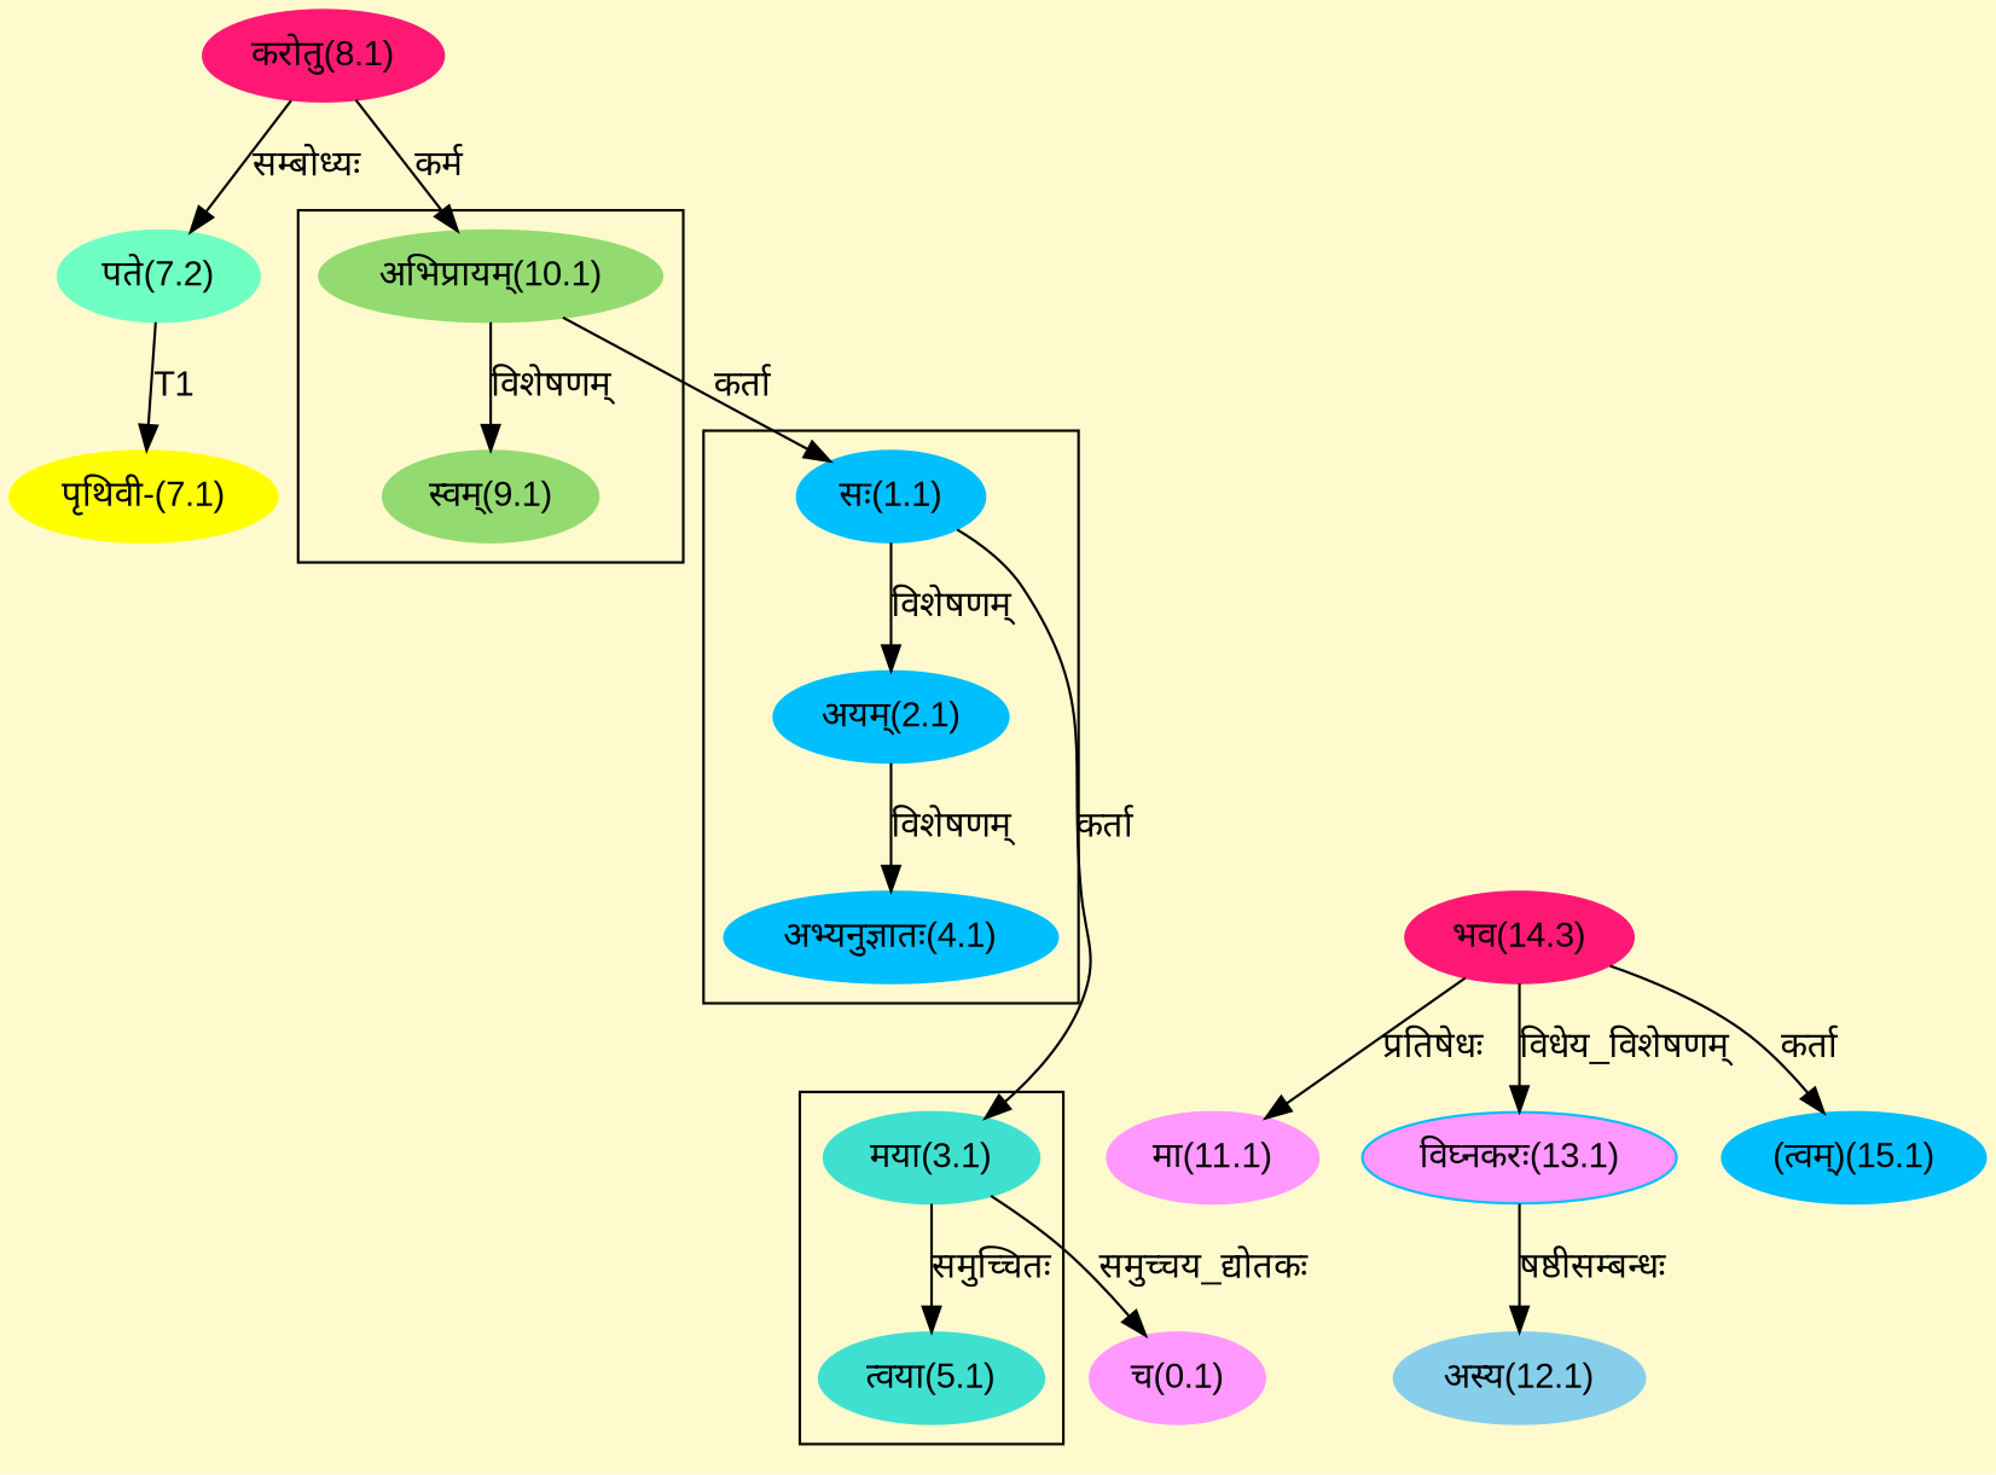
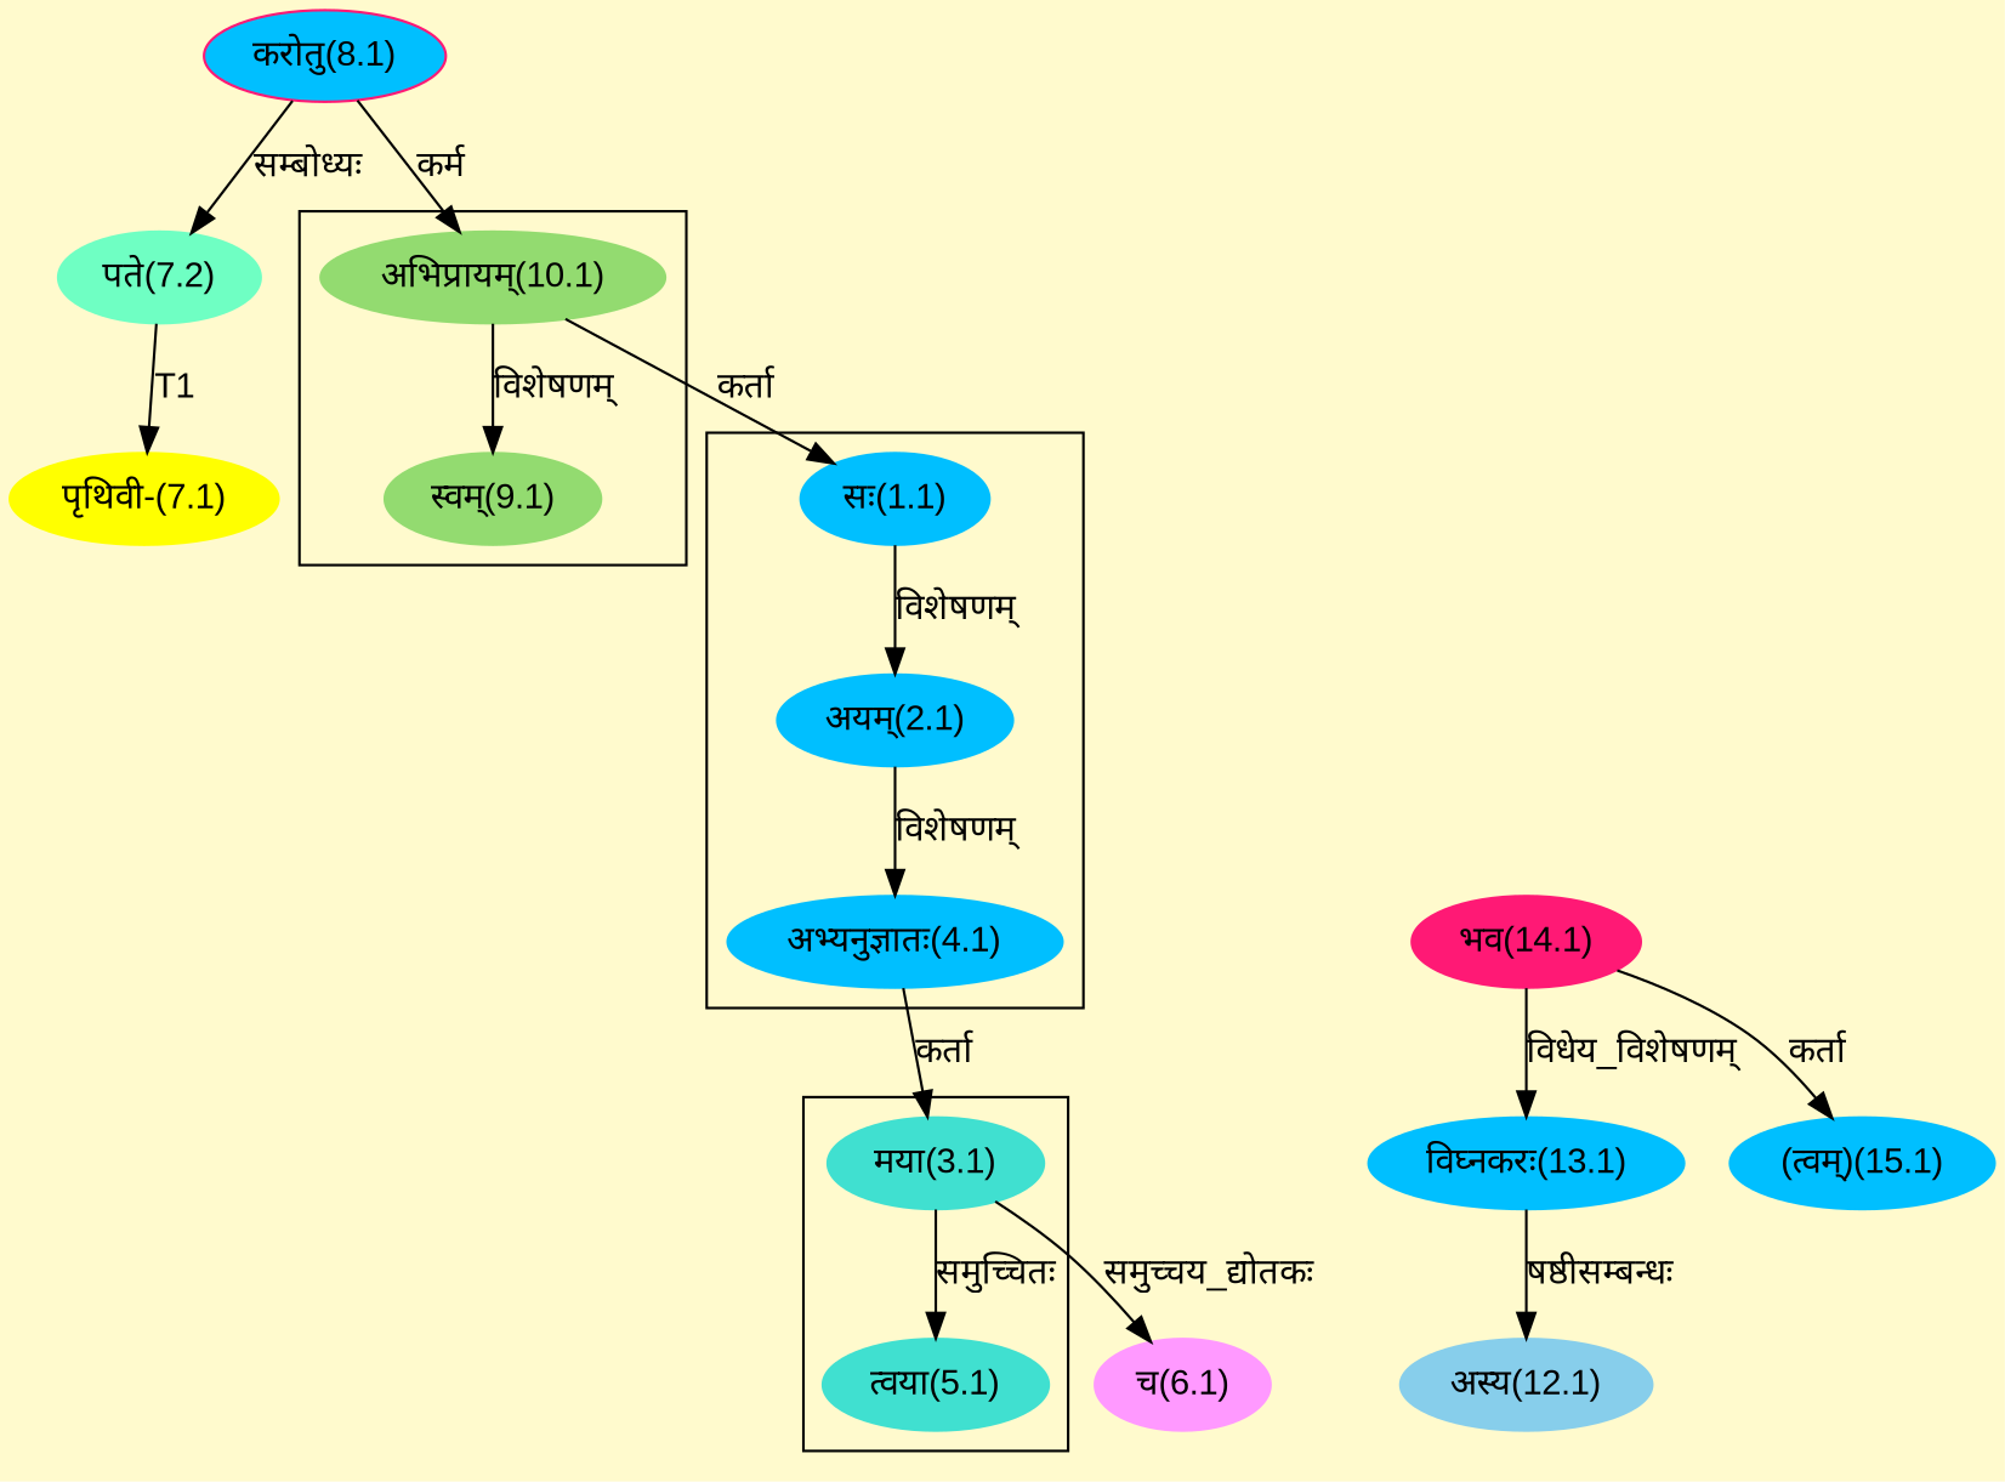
  digraph {
    bgcolor=lemonchiffon1
    compound=true
    fontname="Liberation Sans"
    rankdir=BT
    node [color="#00BFFF" fontname="Liberation Sans" style=filled]
    edge [dir=back fontname="Liberation Sans"]
    n1 [label="अयम्(2.1)"]
    n2 [label="सः(1.1)"]
    n3 [label="अभ्यनुज्ञातः(4.1)"]
    n4 [color="#40E0D0" label="त्वया(5.1)"]
    n5 [color="#40E0D0" label="मया(3.1)"]
    n6 [color="#93DB70" label="स्वम्(9.1)"]
    n7 [color="#93DB70" label="अभिप्रायम्(10.1)"]
-   n8 [color="#FF1975" label="करोतु(8.1)"]
-   n9 [color="#FF99FF" label="च(0.1)"]
+   n8 [color="#FF1975" label="करोतु(8.1)" fillcolor="#00BFFF"]
+   n9 [color="#FF99FF" label="च(6.1)"]
    n10 [color="#FFFF00" label="पृथिवी-(7.1)"]
    n11 [color="#6FFFC3" label="पते(7.2)"]
-   n12 [color="#FF99FF" label="मा(11.1)"]
-   n13 [color="#FF1975" label="भव(14.3)"]
+   n13 [color="#FF1975" label="भव(14.1)"]
    n14 [color="#87CEEB" label="अस्य(12.1)"]
-   n15 [label="विघ्नकरः(13.1)" fillcolor="#FF99FF"]
+   n15 [label="विघ्नकरः(13.1)"]
    n16 [label="(त्वम्)(15.1)"]
    subgraph cluster_1 {
      n1
      n2
      n3
    }
    subgraph cluster_2 {
      n4
      n5
    }
    subgraph cluster_3 {
      n6
      n7
    }
    n1 -> n2 [label="विशेषणम्"]
    n2 -> n7 [label="कर्ता"]
    n3 -> n1 [label="विशेषणम्"]
    n4 -> n5 [label="समुच्चितः"]
-   n5 -> n2 [label="कर्ता"]
+   n5 -> n3 [label="कर्ता"]
    n6 -> n7 [label="विशेषणम्"]
    n7 -> n8 [label="कर्म"]
    n9 -> n5 [label="समुच्चय_द्योतकः"]
    n10 -> n11 [label=T1]
    n11 -> n8 [label="सम्बोध्यः"]
-   n12 -> n13 [label="प्रतिषेधः"]
    n14 -> n15 [label="षष्ठीसम्बन्धः"]
    n15 -> n13 [label="विधेय_विशेषणम्"]
    n16 -> n13 [label="कर्ता"]
  }
